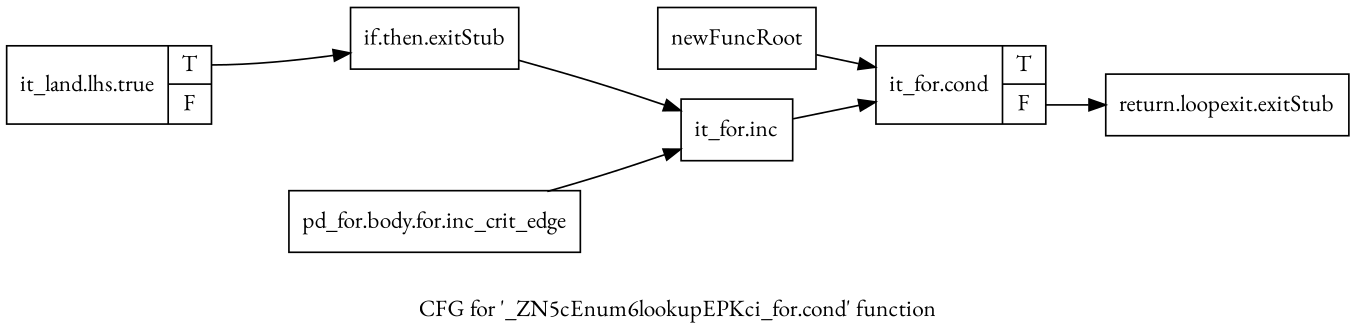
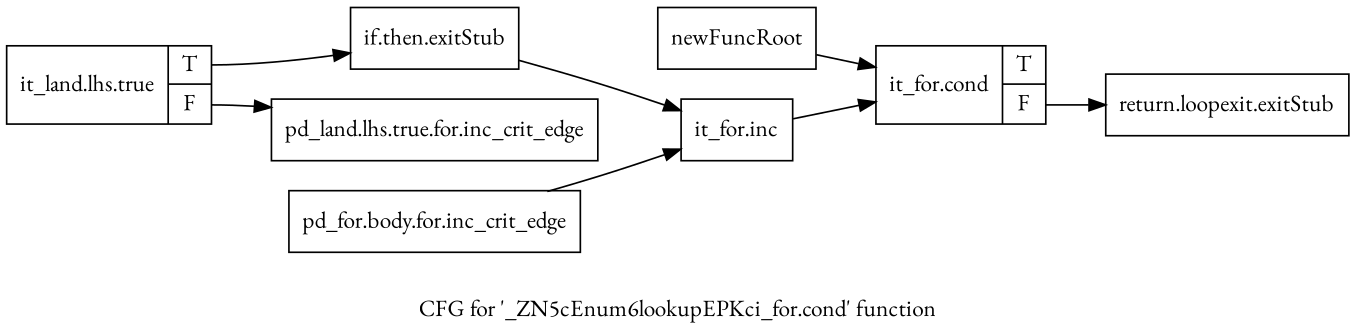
  digraph {
    fontname="EB Garamond"
    label="CFG for '_ZN5cEnum6lookupEPKci_for.cond' function"
    rankdir=LR
    node [fontname="EB Garamond" shape=record]
    edge [fontname="EB Garamond"]
    n1 [label="{newFuncRoot}"]
    n2 [label="{it_for.cond|{<s0>T|<s1>F}}"]
    n3 [label="{return.loopexit.exitStub}"]
    n4 [label="{if.then.exitStub}"]
    n5 [label="{it_for.inc}"]
    n6 [label="{it_land.lhs.true|{<s0>T|<s1>F}}"]
+   n7 [label="{pd_land.lhs.true.for.inc_crit_edge}"]
    n8 [label="{pd_for.body.for.inc_crit_edge}"]
    n1 -> n2
    n2 -> n3 [tailport=s1]
    n4 -> n5
    n5 -> n2
    n6 -> n4 [tailport=s0]
+   n6 -> n7 [tailport=s1]
    n8 -> n5
  }
